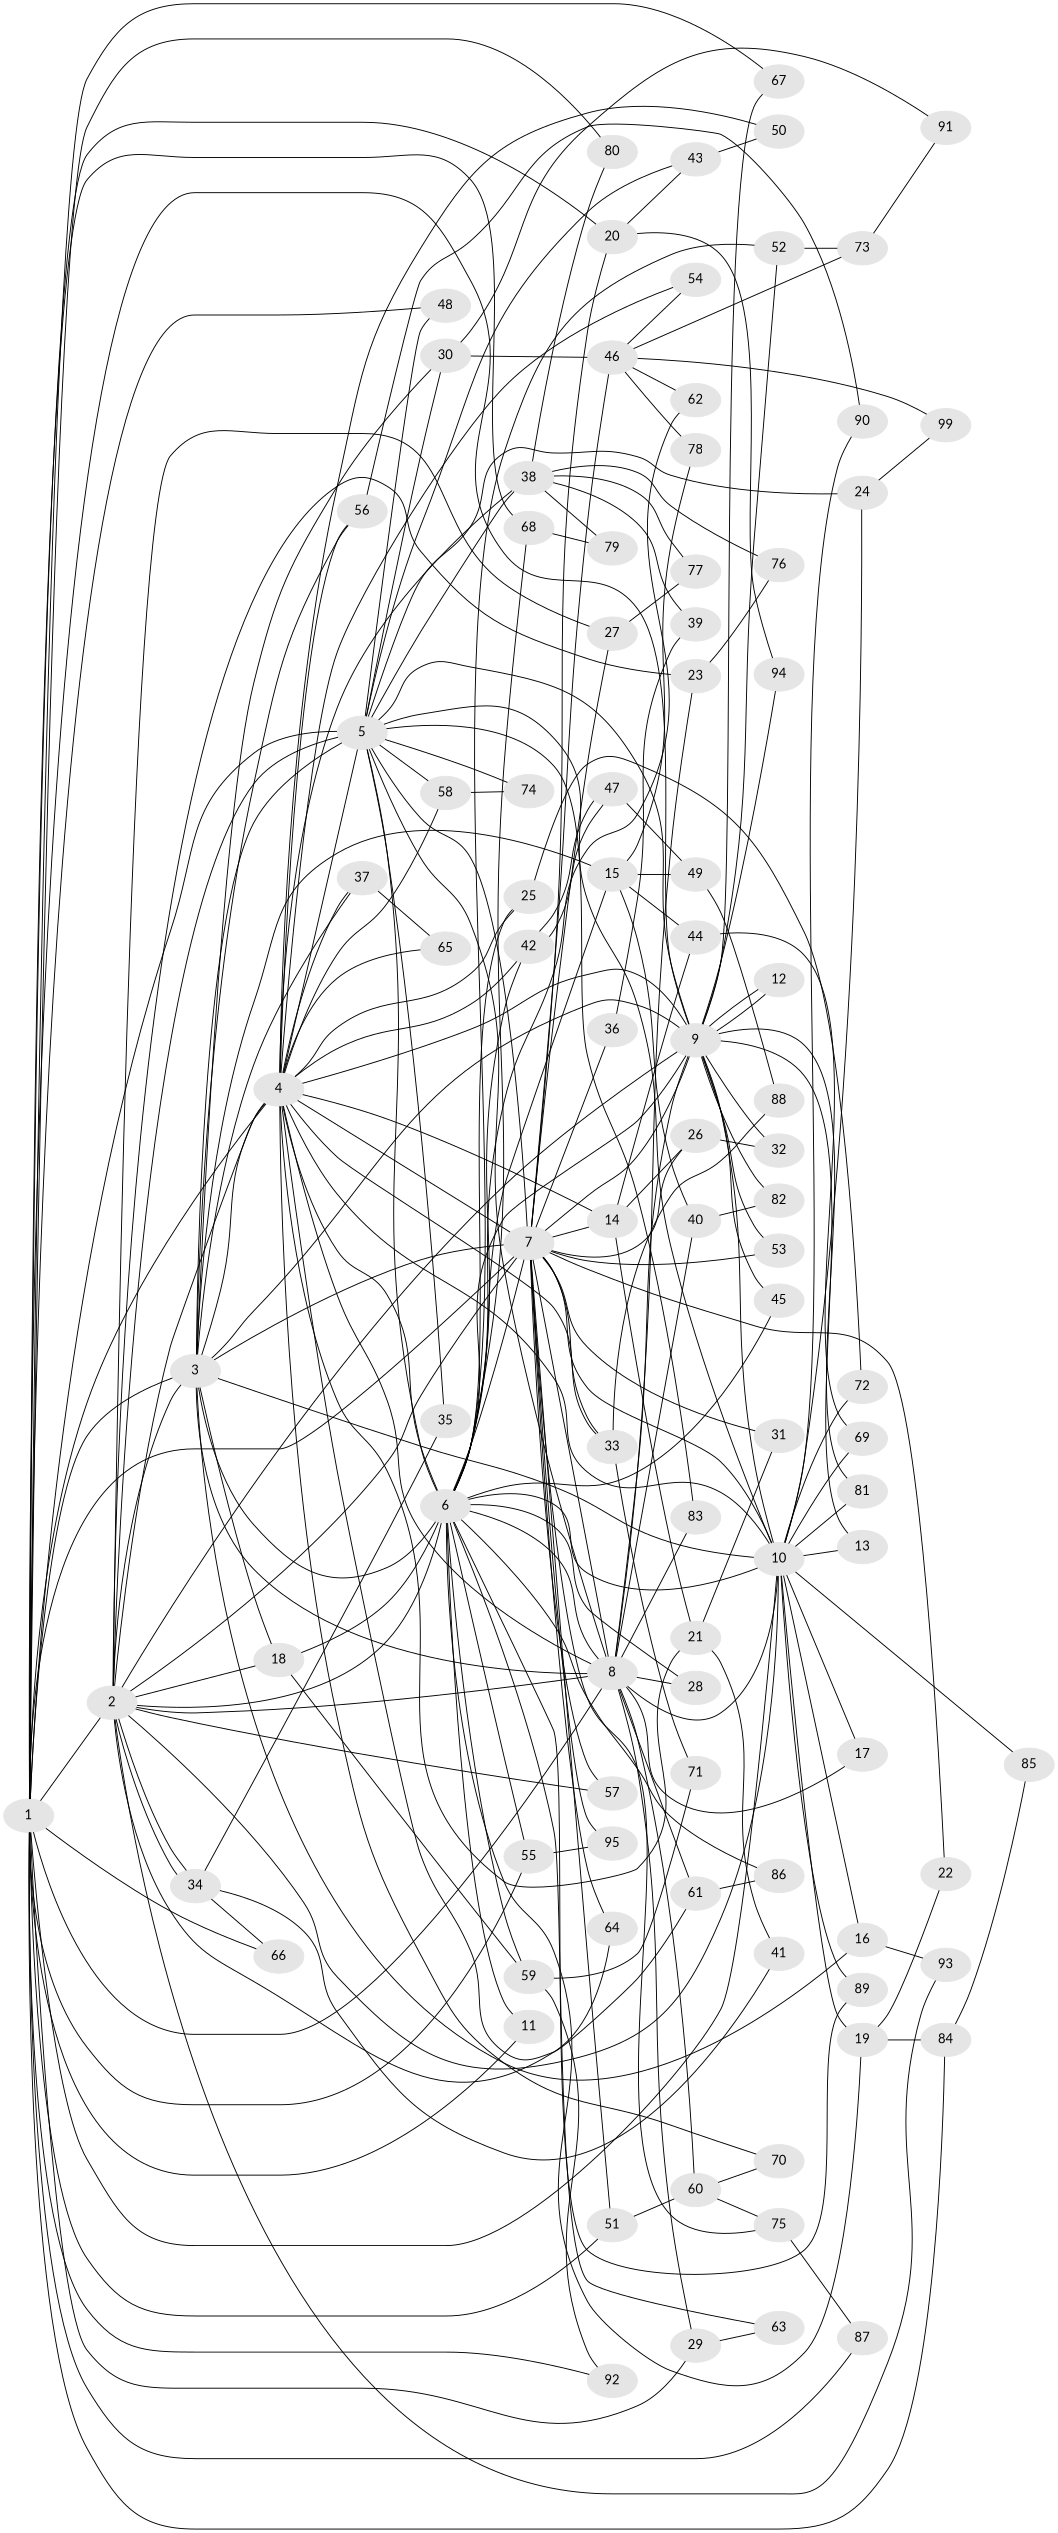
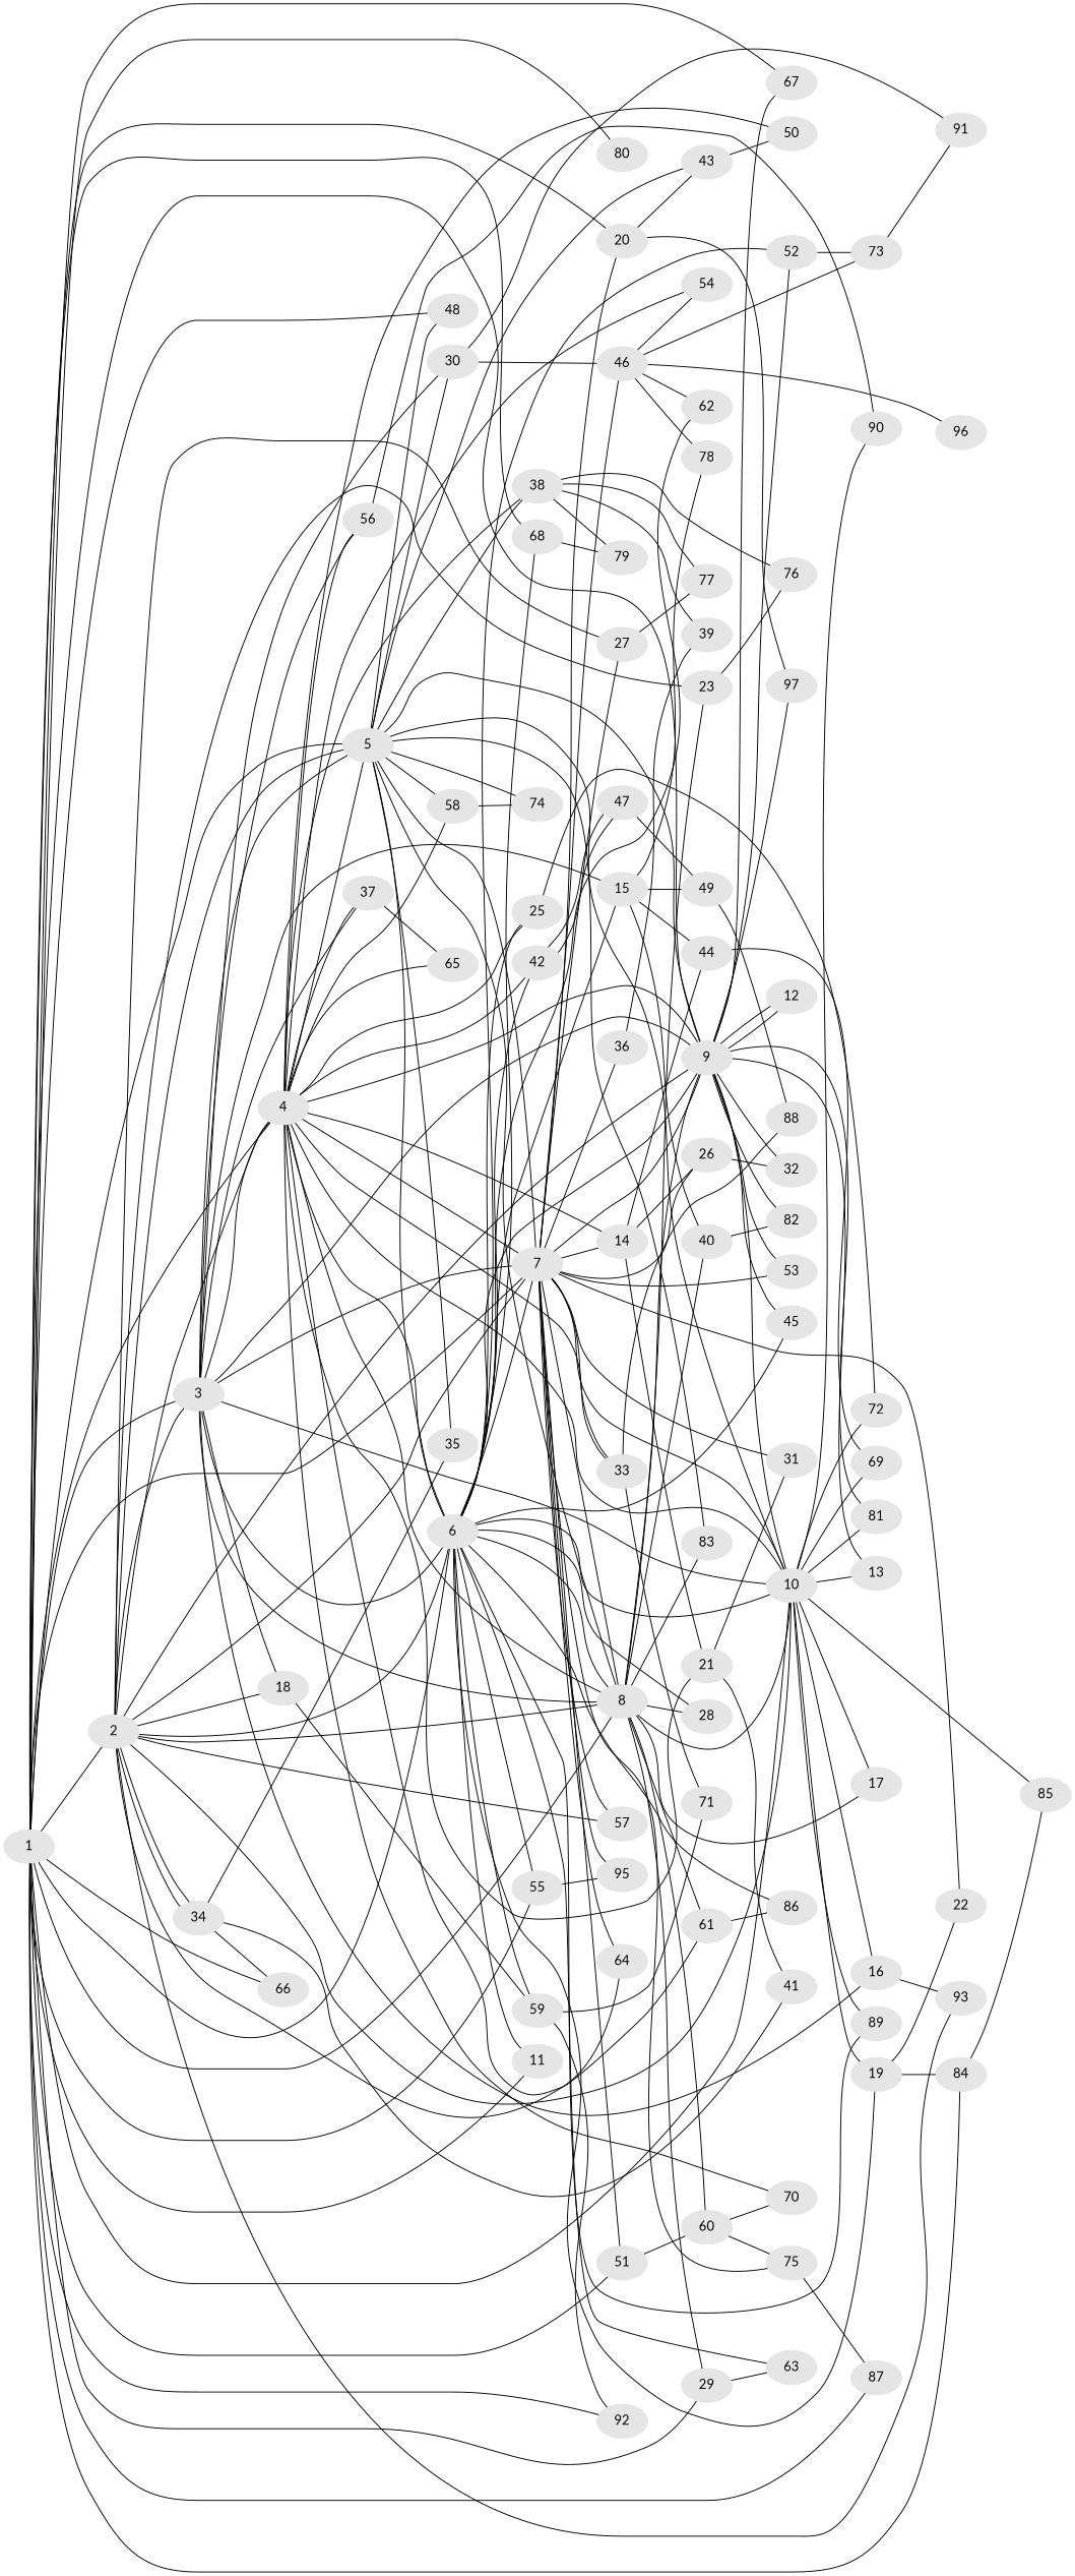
  graph {
    fontname=Lato
    rankdir=LR
    node [color=gray90 fontname=Lato style=filled]
    edge [fontname=Lato]
    1
    2
    3
    4
    5
    6
    7
    8
    9
    10
    11
    20
    29
    48
    51
    55
    66
    67
    68
    80
    84
    87
    92
    18
    23
    27
    34
    57
    64
    93
    15
    16
    30
    37
    56
    14
    21
    25
    33
    38
    42
    50
    54
    58
    61
    65
    70
-   24
    35
    43
    74
    83
    19
    28
    45
    52
    59
    62
    63
    86
    89
    36
    22
    26
    31
    46
    53
    75
    95
    17
    40
    60
    12
    13
    32
    81
    82
-   94
+   94 [label=97]
    69
    72
    85
    90
    79
    76
    77
    41
    44
    49
    78
    91
    71
    88
    39
    47
-   96 [label=99]
+   96
    73
    1 -- 2
    1 -- 3
    1 -- 4
    1 -- 5
-   18 -- 6
+   1 -- 6
    1 -- 7
    1 -- 8
    1 -- 9
    1 -- 10
    1 -- 11
    1 -- 20
    1 -- 29
    1 -- 48
    1 -- 51
    1 -- 55
    1 -- 66
    1 -- 67
    1 -- 68
    1 -- 80
    1 -- 84
    1 -- 87
    1 -- 92
    2 -- 3
    2 -- 4
    2 -- 5
    2 -- 6
    2 -- 7
    2 -- 8
    2 -- 9
    2 -- 10
    2 -- 18
    2 -- 23
    2 -- 27
    2 -- 34
    2 -- 34
    2 -- 57
    2 -- 64
    2 -- 93
    3 -- 4
    3 -- 5
    3 -- 6
    3 -- 7
    3 -- 8
    3 -- 9
    3 -- 10
    3 -- 18
    3 -- 15
    3 -- 16
    3 -- 30
    3 -- 37
    3 -- 56
    4 -- 5
    4 -- 6
    4 -- 7
    4 -- 8
    4 -- 9
    4 -- 10
    4 -- 37
    4 -- 56
    4 -- 14
    4 -- 21
    4 -- 25
    4 -- 33
    4 -- 38
    4 -- 42
    4 -- 50
    4 -- 54
    4 -- 58
    4 -- 61
    4 -- 65
    4 -- 70
    5 -- 6
    5 -- 7
    5 -- 8
    5 -- 9
    5 -- 10
    5 -- 48
    5 -- 30
    5 -- 38
    5 -- 58
-   5 -- 24
    5 -- 35
    5 -- 43
    5 -- 74
    5 -- 83
    6 -- 7
    6 -- 8
    6 -- 9
    6 -- 10
    6 -- 11
    6 -- 55
    6 -- 68
    6 -- 15
    6 -- 25
    6 -- 42
    6 -- 19
    6 -- 28
    6 -- 45
    6 -- 52
    6 -- 59
    6 -- 62
    6 -- 63
    6 -- 86
    6 -- 89
    7 -- 8
    7 -- 9
    7 -- 10
    7 -- 20
    7 -- 51
    7 -- 27
    7 -- 57
    7 -- 64
    7 -- 14
    7 -- 33
    7 -- 36
    7 -- 22
    7 -- 26
    7 -- 31
    7 -- 46
    7 -- 53
    7 -- 75
    7 -- 95
    8 -- 9
    8 -- 10
    8 -- 29
    8 -- 23
    8 -- 61
    8 -- 83
    8 -- 28
    8 -- 17
    8 -- 40
    8 -- 60
    9 -- 10
    9 -- 67
    9 -- 45
    9 -- 52
    9 -- 53
    9 -- 12
    9 -- 12
    9 -- 13
    9 -- 32
    9 -- 81
    9 -- 82
    9 -- 94
    10 -- 16
-   10 -- 24
    10 -- 19
    10 -- 89
    10 -- 17
    10 -- 13
    10 -- 81
    10 -- 69
    10 -- 72
    10 -- 85
    10 -- 90
    20 -- 43
    20 -- 94
    29 -- 63
    51 -- 60
    55 -- 95
    68 -- 79
    84 -- 85
    18 -- 59
    23 -- 76
    27 -- 77
    34 -- 66
    34 -- 35
    34 -- 41
    15 -- 40
    15 -- 44
    15 -- 49
    15 -- 78
    16 -- 93
    30 -- 46
    30 -- 91
    37 -- 65
    56 -- 90
    14 -- 21
    14 -- 26
    14 -- 44
    21 -- 31
    21 -- 41
    25 -- 72
    33 -- 71
    33 -- 88
-   38 -- 80
    38 -- 79
    38 -- 76
    38 -- 77
    38 -- 39
    42 -- 47
    42 -- 47
    58 -- 74
    61 -- 86
-   24 -- 96
    43 -- 50
    19 -- 84
    19 -- 22
    52 -- 73
    59 -- 92
    59 -- 71
    36 -- 39
    26 -- 32
    46 -- 54
    46 -- 62
    46 -- 78
    46 -- 96
    46 -- 73
    75 -- 87
    40 -- 82
    60 -- 70
    60 -- 75
    44 -- 69
    49 -- 88
    47 -- 49
    73 -- 91
  }
